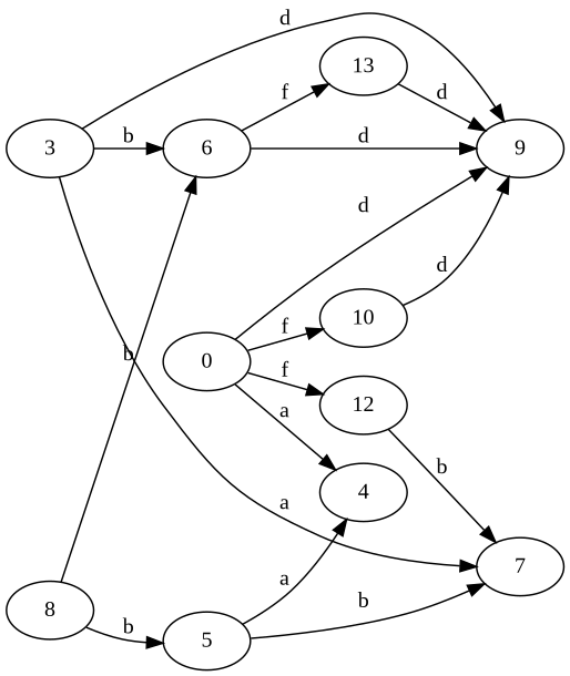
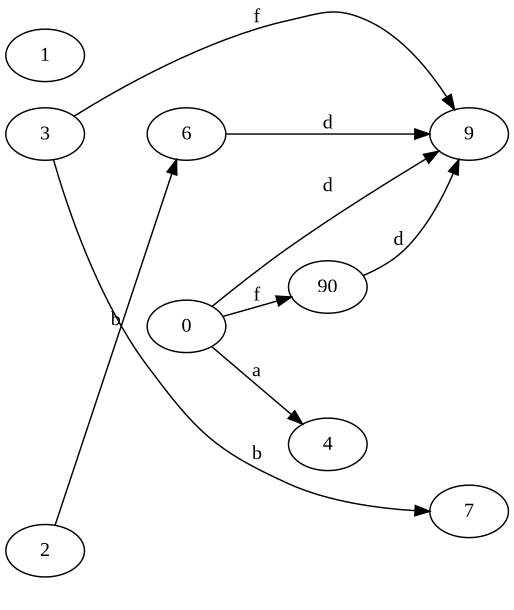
  strict digraph {
    fontname="Liberation Serif"
    rankdir=LR
    node [fontname="Liberation Serif"]
    edge [fontname="Liberation Serif"]
    3
    6
    7
    9
-   13
-   5
    4
    0
-   10
-   12
-   2 [label=8]
-   3 -> 6 [label=b]
-   3 -> 7 [label=a]
-   3 -> 9 [label=d]
+   10 [label=90]
+   1
+   2
+   3 -> 7 [label=b]
+   3 -> 9 [label=f]
    6 -> 9 [label=d]
-   6 -> 13 [label=f]
-   13 -> 9 [label=d]
-   5 -> 7 [label=b]
-   5 -> 4 [label=a]
    0 -> 9 [label=d]
    0 -> 4 [label=a]
    0 -> 10 [label=f]
-   0 -> 12 [label=f]
    10 -> 9 [label=d]
-   12 -> 7 [label=b]
    2 -> 6 [label=b]
-   2 -> 5 [label=b]
  }
